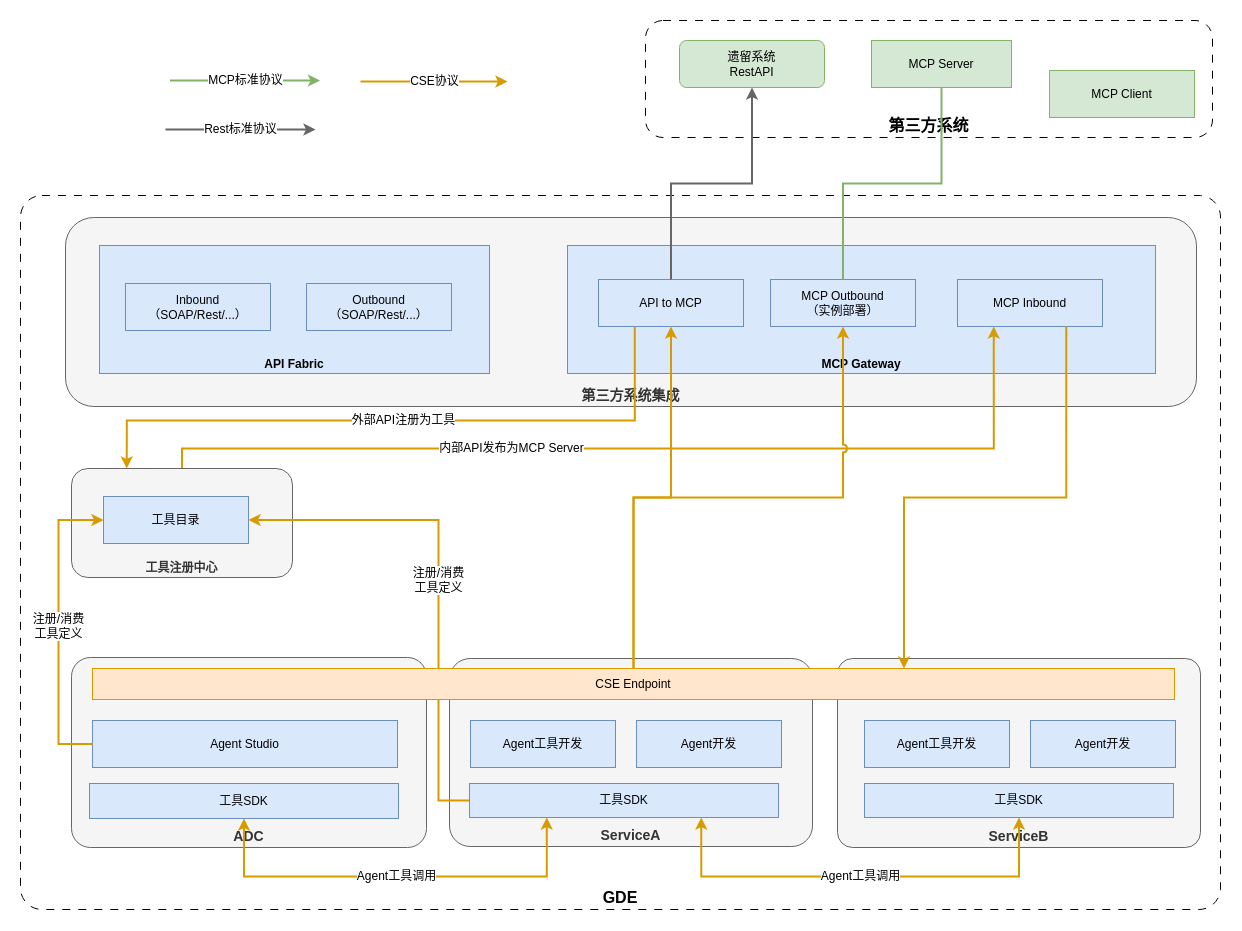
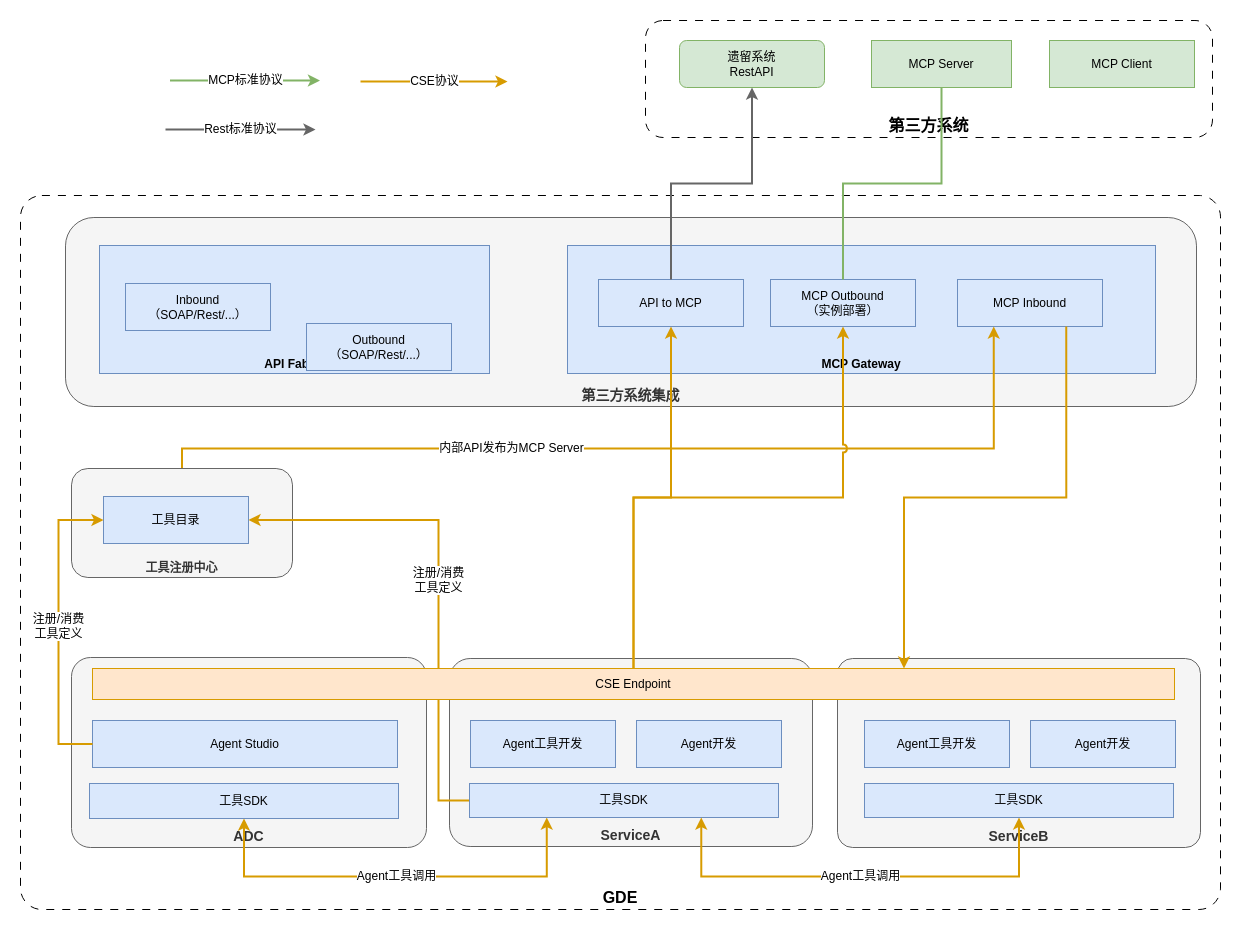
  <mxCell id="0" />
  <mxCell id="1" parent="0" />
  <mxCell id="2" value="&lt;b&gt;GDE&lt;/b&gt;" style="rounded=1;whiteSpace=wrap;html=1;verticalAlign=bottom;dashed=1;dashPattern=8 8;arcSize=3;fontSize=16;" vertex="1" parent="1"><mxGeometry x="20" y="195" width="1200" height="714" as="geometry" /></mxCell>
  <mxCell id="3" value="&lt;b&gt;第三方系统&lt;/b&gt;" style="rounded=1;whiteSpace=wrap;html=1;verticalAlign=bottom;dashed=1;dashPattern=8 8;fontSize=16;" vertex="1" parent="1"><mxGeometry x="645" y="20" width="567" height="117" as="geometry" /></mxCell>
- <mxCell id="4" value="&lt;div&gt;MCP Client&lt;/div&gt;" style="rounded=0;whiteSpace=wrap;html=1;fillColor=#d5e8d4;strokeColor=#82b366;" vertex="1" parent="1"><mxGeometry x="1049" y="70" width="145" height="47" as="geometry" /></mxCell>
+ <mxCell id="4" value="&lt;div&gt;MCP Client&lt;/div&gt;" style="rounded=0;whiteSpace=wrap;html=1;fillColor=#d5e8d4;strokeColor=#82b366;" vertex="1" parent="1"><mxGeometry x="1049" y="40" width="145" height="47" as="geometry" /></mxCell>
  <mxCell id="5" value="&lt;div&gt;MCP Server&lt;/div&gt;" style="rounded=0;whiteSpace=wrap;html=1;fillColor=#d5e8d4;strokeColor=#82b366;" vertex="1" parent="1"><mxGeometry x="871" y="40" width="140" height="47" as="geometry" /></mxCell>
  <mxCell id="6" value="遗留系统&lt;div&gt;RestAPI&lt;/div&gt;" style="whiteSpace=wrap;html=1;fillColor=#d5e8d4;strokeColor=#82b366;rounded=1;" vertex="1" parent="1"><mxGeometry x="679" y="40" width="145" height="47" as="geometry" /></mxCell>
  <mxCell id="7" value="&lt;b&gt;第三方系统集成&lt;/b&gt;" style="rounded=1;whiteSpace=wrap;html=1;verticalAlign=bottom;fillColor=#f5f5f5;fontColor=#333333;strokeColor=#666666;fontSize=14;" vertex="1" parent="1"><mxGeometry x="65" y="217" width="1131" height="189" as="geometry" /></mxCell>
  <mxCell id="8" value="API Fabric" style="rounded=0;whiteSpace=wrap;html=1;fillColor=#dae8fc;strokeColor=#6c8ebf;verticalAlign=bottom;fontStyle=1" vertex="1" parent="1"><mxGeometry x="99" y="245" width="390" height="128" as="geometry" /></mxCell>
  <mxCell id="9" value="MCP Gateway" style="rounded=0;whiteSpace=wrap;html=1;verticalAlign=bottom;fontStyle=1;fillColor=#dae8fc;strokeColor=#6c8ebf;" vertex="1" parent="1"><mxGeometry x="567" y="245" width="588" height="128" as="geometry" /></mxCell>
  <mxCell id="10" value="&lt;div&gt;MCP Inbound&lt;/div&gt;" style="rounded=0;whiteSpace=wrap;html=1;fillColor=#dae8fc;strokeColor=#6c8ebf;" vertex="1" parent="1"><mxGeometry x="957" y="279" width="145" height="47" as="geometry" /></mxCell>
- <mxCell id="11" value="&lt;font style=&quot;font-size: 12px;&quot;&gt;外部API注册为工具&lt;/font&gt;" style="edgeStyle=orthogonalEdgeStyle;rounded=0;orthogonalLoop=1;jettySize=auto;html=1;exitX=0.25;exitY=1;exitDx=0;exitDy=0;entryX=0.25;entryY=0;entryDx=0;entryDy=0;fillColor=#ffe6cc;strokeColor=#d79b00;strokeWidth=2;" edge="1" parent="1" source="12" target="16"><mxGeometry relative="1" as="geometry"><Array as="points"><mxPoint x="634" y="420" /><mxPoint x="126" y="420" /></Array></mxGeometry></mxCell>
  <mxCell id="12" value="API to MCP" style="rounded=0;whiteSpace=wrap;html=1;fillColor=#dae8fc;strokeColor=#6c8ebf;" vertex="1" parent="1"><mxGeometry x="598" y="279" width="145" height="47" as="geometry" /></mxCell>
  <mxCell id="13" value="MCP &lt;span style=&quot;background-color: transparent; color: light-dark(rgb(0, 0, 0), rgb(255, 255, 255));&quot;&gt;Outbound&lt;/span&gt;&lt;div&gt;&lt;span style=&quot;background-color: transparent; color: light-dark(rgb(0, 0, 0), rgb(255, 255, 255));&quot;&gt;（实例部署）&lt;/span&gt;&lt;/div&gt;" style="rounded=0;whiteSpace=wrap;html=1;fillColor=#dae8fc;strokeColor=#6c8ebf;" vertex="1" parent="1"><mxGeometry x="770" y="279" width="145" height="47" as="geometry" /></mxCell>
  <mxCell id="14" style="edgeStyle=orthogonalEdgeStyle;rounded=0;orthogonalLoop=1;jettySize=auto;html=1;exitX=0.5;exitY=0;exitDx=0;exitDy=0;entryX=0.5;entryY=1;entryDx=0;entryDy=0;fillColor=#d5e8d4;strokeColor=#82b366;strokeWidth=2;endArrow=none;" edge="1" parent="1" source="13" target="5"><mxGeometry relative="1" as="geometry" /></mxCell>
  <mxCell id="15" value="&lt;font style=&quot;font-size: 12px;&quot;&gt;内部API发布为MCP Server&lt;/font&gt;" style="edgeStyle=orthogonalEdgeStyle;rounded=0;orthogonalLoop=1;jettySize=auto;html=1;exitX=0.5;exitY=0;exitDx=0;exitDy=0;fillColor=#ffe6cc;strokeColor=#d79b00;strokeWidth=2;entryX=0.25;entryY=1;entryDx=0;entryDy=0;" edge="1" parent="1" source="16" target="10"><mxGeometry x="-0.269" relative="1" as="geometry"><Array as="points"><mxPoint x="182" y="448" /><mxPoint x="993" y="448" /></Array><mxPoint as="offset" /></mxGeometry></mxCell>
  <mxCell id="16" value="&lt;b&gt;工具注册中心&lt;/b&gt;" style="rounded=1;whiteSpace=wrap;html=1;verticalAlign=bottom;fillColor=#f5f5f5;fontColor=#333333;strokeColor=#666666;" vertex="1" parent="1"><mxGeometry x="71" y="468" width="221" height="109" as="geometry" /></mxCell>
  <mxCell id="17" value="&lt;b&gt;ServiceA&lt;/b&gt;" style="rounded=1;whiteSpace=wrap;html=1;verticalAlign=bottom;fillColor=#f5f5f5;fontColor=#333333;strokeColor=#666666;arcSize=11;fontSize=14;" vertex="1" parent="1"><mxGeometry x="449" y="658" width="363" height="188" as="geometry" /></mxCell>
  <mxCell id="18" value="&lt;b&gt;ADC&lt;/b&gt;" style="rounded=1;whiteSpace=wrap;html=1;verticalAlign=bottom;fillColor=#f5f5f5;fontColor=#333333;strokeColor=#666666;arcSize=10;fontSize=14;" vertex="1" parent="1"><mxGeometry x="71" y="657" width="355" height="190" as="geometry" /></mxCell>
  <mxCell id="19" value="&lt;b&gt;ServiceB&lt;/b&gt;" style="rounded=1;whiteSpace=wrap;html=1;verticalAlign=bottom;fillColor=#f5f5f5;fontColor=#333333;strokeColor=#666666;arcSize=8;fontSize=14;" vertex="1" parent="1"><mxGeometry x="837" y="658" width="363" height="189" as="geometry" /></mxCell>
  <mxCell id="20" value="Agent Studio" style="rounded=0;whiteSpace=wrap;html=1;fillColor=#dae8fc;strokeColor=#6c8ebf;" vertex="1" parent="1"><mxGeometry x="92" y="720" width="305" height="47" as="geometry" /></mxCell>
  <mxCell id="21" value="&lt;font style=&quot;font-size: 12px;&quot;&gt;注册/消费&lt;/font&gt;&lt;div&gt;&lt;font style=&quot;font-size: 12px;&quot;&gt;工具定义&lt;/font&gt;&lt;/div&gt;" style="edgeStyle=orthogonalEdgeStyle;rounded=0;orthogonalLoop=1;jettySize=auto;html=1;exitX=0;exitY=0.5;exitDx=0;exitDy=0;entryX=1;entryY=0.5;entryDx=0;entryDy=0;fillColor=#ffe6cc;strokeColor=#d79b00;strokeWidth=2;" edge="1" parent="1" source="24" target="27"><mxGeometry x="0.001" relative="1" as="geometry"><Array as="points"><mxPoint x="438" y="800" /><mxPoint x="438" y="520" /></Array><mxPoint as="offset" /></mxGeometry></mxCell>
  <mxCell id="22" value="&lt;font style=&quot;font-size: 12px;&quot;&gt;Agent工具调用&lt;/font&gt;" style="edgeStyle=orthogonalEdgeStyle;rounded=0;orthogonalLoop=1;jettySize=auto;html=1;exitX=0.5;exitY=1;exitDx=0;exitDy=0;entryX=0.25;entryY=1;entryDx=0;entryDy=0;fillColor=#ffe6cc;strokeColor=#d79b00;strokeWidth=2;startArrow=classic;startFill=1;" edge="1" parent="1" source="23" target="24"><mxGeometry relative="1" as="geometry"><Array as="points"><mxPoint x="244" y="876" /><mxPoint x="546" y="876" /></Array></mxGeometry></mxCell>
  <mxCell id="23" value="工具SDK" style="rounded=0;whiteSpace=wrap;html=1;verticalAlign=middle;fillColor=#dae8fc;strokeColor=#6c8ebf;" vertex="1" parent="1"><mxGeometry x="89" y="783" width="309" height="35" as="geometry" /></mxCell>
  <mxCell id="24" value="工具SDK" style="rounded=0;whiteSpace=wrap;html=1;fillColor=#dae8fc;strokeColor=#6c8ebf;" vertex="1" parent="1"><mxGeometry x="469" y="783" width="309" height="34" as="geometry" /></mxCell>
  <mxCell id="25" value="&lt;font style=&quot;font-size: 12px;&quot;&gt;Agent工具调用&lt;/font&gt;" style="edgeStyle=orthogonalEdgeStyle;rounded=0;orthogonalLoop=1;jettySize=auto;html=1;exitX=0.5;exitY=1;exitDx=0;exitDy=0;entryX=0.75;entryY=1;entryDx=0;entryDy=0;fillColor=#ffe6cc;strokeColor=#d79b00;strokeWidth=2;endArrow=classic;endFill=1;startArrow=classic;startFill=1;" edge="1" parent="1" source="26" target="24"><mxGeometry relative="1" as="geometry"><Array as="points"><mxPoint x="1019" y="876" /><mxPoint x="701" y="876" /></Array></mxGeometry></mxCell>
  <mxCell id="26" value="工具SDK" style="rounded=0;whiteSpace=wrap;html=1;fillColor=#dae8fc;strokeColor=#6c8ebf;" vertex="1" parent="1"><mxGeometry x="864" y="783" width="309" height="34" as="geometry" /></mxCell>
  <mxCell id="27" value="工具目录" style="rounded=0;whiteSpace=wrap;html=1;fillColor=#dae8fc;strokeColor=#6c8ebf;" vertex="1" parent="1"><mxGeometry x="103" y="496" width="145" height="47" as="geometry" /></mxCell>
  <mxCell id="28" value="Agent工具开发" style="rounded=0;whiteSpace=wrap;html=1;fillColor=#dae8fc;strokeColor=#6c8ebf;" vertex="1" parent="1"><mxGeometry x="470" y="720" width="145" height="47" as="geometry" /></mxCell>
  <mxCell id="29" value="Agent开发" style="rounded=0;whiteSpace=wrap;html=1;fillColor=#dae8fc;strokeColor=#6c8ebf;" vertex="1" parent="1"><mxGeometry x="636" y="720" width="145" height="47" as="geometry" /></mxCell>
  <mxCell id="30" value="Agent工具开发" style="rounded=0;whiteSpace=wrap;html=1;fillColor=#dae8fc;strokeColor=#6c8ebf;" vertex="1" parent="1"><mxGeometry x="864" y="720" width="145" height="47" as="geometry" /></mxCell>
  <mxCell id="31" value="Agent开发" style="rounded=0;whiteSpace=wrap;html=1;fillColor=#dae8fc;strokeColor=#6c8ebf;" vertex="1" parent="1"><mxGeometry x="1030" y="720" width="145" height="47" as="geometry" /></mxCell>
  <mxCell id="32" style="edgeStyle=orthogonalEdgeStyle;rounded=0;orthogonalLoop=1;jettySize=auto;html=1;exitX=0.5;exitY=0;exitDx=0;exitDy=0;entryX=0.5;entryY=1;entryDx=0;entryDy=0;strokeWidth=2;fillColor=#f5f5f5;strokeColor=#666666;" edge="1" parent="1" source="12" target="6"><mxGeometry relative="1" as="geometry" /></mxCell>
  <mxCell id="33" value="&lt;font style=&quot;font-size: 12px;&quot;&gt;CSE协议&lt;/font&gt;" style="endArrow=classic;html=1;rounded=0;fillColor=#ffe6cc;strokeColor=#d79b00;strokeWidth=2;" edge="1" parent="1"><mxGeometry width="50" height="50" relative="1" as="geometry"><mxPoint x="360" y="81" as="sourcePoint" /><mxPoint x="507" y="81" as="targetPoint" /></mxGeometry></mxCell>
  <mxCell id="34" value="&lt;font style=&quot;font-size: 12px;&quot;&gt;MCP标准协议&lt;/font&gt;" style="endArrow=classic;html=1;rounded=0;fillColor=#d5e8d4;strokeColor=#82b366;strokeWidth=2;" edge="1" parent="1"><mxGeometry width="50" height="50" relative="1" as="geometry"><mxPoint x="169.5" y="80" as="sourcePoint" /><mxPoint x="319.5" y="80" as="targetPoint" /></mxGeometry></mxCell>
  <mxCell id="35" value="&lt;font style=&quot;font-size: 12px;&quot;&gt;Rest标准协议&lt;/font&gt;" style="endArrow=classic;html=1;rounded=0;fillColor=#f5f5f5;strokeColor=#666666;strokeWidth=2;" edge="1" parent="1"><mxGeometry width="50" height="50" relative="1" as="geometry"><mxPoint x="165" y="129" as="sourcePoint" /><mxPoint x="315" y="129" as="targetPoint" /></mxGeometry></mxCell>
  <mxCell id="36" style="edgeStyle=orthogonalEdgeStyle;rounded=0;orthogonalLoop=1;jettySize=auto;html=1;exitX=0.5;exitY=0;exitDx=0;exitDy=0;fillColor=#ffe6cc;strokeColor=#d79b00;strokeWidth=2;jumpStyle=arc;" edge="1" parent="1" source="38" target="13"><mxGeometry relative="1" as="geometry" /></mxCell>
  <mxCell id="37" style="edgeStyle=orthogonalEdgeStyle;rounded=0;orthogonalLoop=1;jettySize=auto;html=1;exitX=0.5;exitY=0;exitDx=0;exitDy=0;entryX=0.5;entryY=1;entryDx=0;entryDy=0;fillColor=#ffe6cc;strokeColor=#d79b00;strokeWidth=2;" edge="1" parent="1" source="38" target="12"><mxGeometry relative="1" as="geometry" /></mxCell>
  <mxCell id="38" value="CSE Endpoint" style="rounded=0;whiteSpace=wrap;html=1;fillColor=#ffe6cc;strokeColor=#d79b00;" vertex="1" parent="1"><mxGeometry x="92" y="668" width="1082" height="31" as="geometry" /></mxCell>
  <mxCell id="39" style="edgeStyle=orthogonalEdgeStyle;rounded=0;orthogonalLoop=1;jettySize=auto;html=1;exitX=0.75;exitY=1;exitDx=0;exitDy=0;entryX=0.75;entryY=0;entryDx=0;entryDy=0;fillColor=#ffe6cc;strokeColor=#d79b00;strokeWidth=2;" edge="1" parent="1" source="10" target="38"><mxGeometry relative="1" as="geometry" /></mxCell>
  <mxCell id="40" value="&lt;font style=&quot;font-size: 12px;&quot;&gt;注册/消费&lt;/font&gt;&lt;div&gt;&lt;font style=&quot;font-size: 12px;&quot;&gt;工具定义&lt;/font&gt;&lt;/div&gt;" style="edgeStyle=orthogonalEdgeStyle;rounded=0;orthogonalLoop=1;jettySize=auto;html=1;exitX=0;exitY=0.5;exitDx=0;exitDy=0;entryX=0;entryY=0.5;entryDx=0;entryDy=0;fillColor=#ffe6cc;strokeColor=#d79b00;strokeWidth=2;" edge="1" parent="1" source="20" target="27"><mxGeometry relative="1" as="geometry"><Array as="points"><mxPoint x="58" y="744" /><mxPoint x="58" y="520" /></Array></mxGeometry></mxCell>
  <mxCell id="41" value="Inbound&lt;div&gt;（SOAP/Rest/...）&lt;/div&gt;" style="rounded=0;whiteSpace=wrap;html=1;fillColor=#dae8fc;strokeColor=#6c8ebf;" vertex="1" parent="1"><mxGeometry x="125" y="283" width="145" height="47" as="geometry" /></mxCell>
- <mxCell id="42" value="Outbound&lt;div&gt;（SOAP/Rest/...）&lt;/div&gt;" style="rounded=0;whiteSpace=wrap;html=1;fillColor=#dae8fc;strokeColor=#6c8ebf;" vertex="1" parent="1"><mxGeometry x="306" y="283" width="145" height="47" as="geometry" /></mxCell>
+ <mxCell id="42" value="Outbound&lt;div&gt;（SOAP/Rest/...）&lt;/div&gt;" style="rounded=0;whiteSpace=wrap;html=1;fillColor=#dae8fc;strokeColor=#6c8ebf;" vertex="1" parent="1"><mxGeometry x="306" y="323" width="145" height="47" as="geometry" /></mxCell>
